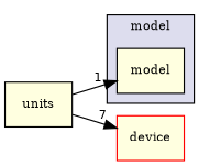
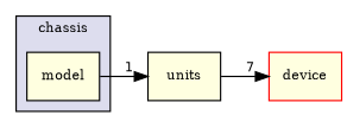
  digraph {
    compound=true
    fontname="DejaVu Serif"
    rankdir=LR
    node [fillcolor=lightyellow fontname="DejaVu Serif" fontsize=10 shape=box style=filled]
    edge [fontname="DejaVu Serif" labeldistance=1.5 labelfontname=Helvetica labelfontsize=10]
    n1 [label=model pencolor=black]
    n2 [label=units]
    n3 [color=red label=device]
    subgraph cluster_1 {
      bgcolor="#ddddee"
      fontsize=10
-     label=model
+     label=chassis
      pencolor=black
      n1
    }
-   n2 -> n1 [headlabel=1]
+   n1 -> n2 [headlabel=1]
    n2 -> n3 [headlabel=7]
  }
